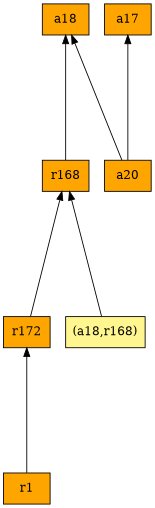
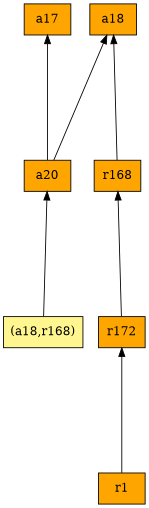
  digraph {
    rankdir=BT
    ranksep=2.0
    node [fillcolor=orange shape=record style=filled]
    n1 [label="{r168}"]
    n2 [label="{a18}"]
    n3 [label="{r172}"]
    n4 [label="{r1}"]
    n5 [label="{a20}"]
    n6 [label="{a17}"]
    n7 [fillcolor=khaki1 label="{(a18,r168)}"]
    n1 -> n2
    n3 -> n1
    n4 -> n3
    n5 -> n2
    n5 -> n6
-   n7 -> n1
+   n7 -> n5
  }
